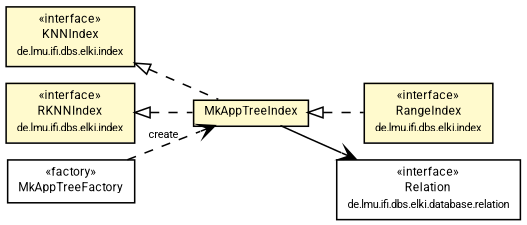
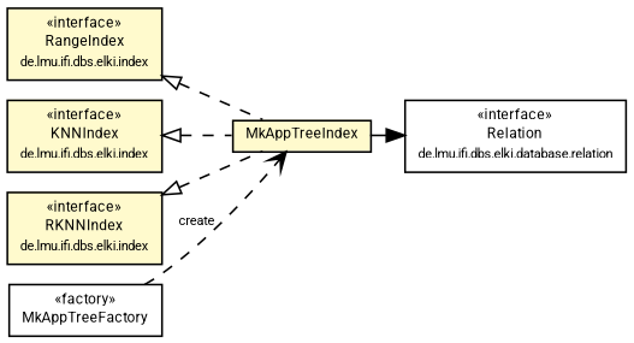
  digraph {
    nodesep=0.15
    rankdir=LR
    ranksep=0.25
    node [fontcolor=black fontname=Roboto fontsize=8 margin=0 shape=plaintext]
    edge [arrowtail=empty color=black dir=back fontname=Roboto fontsize=7 labelfontname=Roboto labelfontsize=7 style=dashed weight=9]
    n1 [height=0 label=<<table title="de.lmu.ifi.dbs.elki.index.RangeIndex" border="0" cellborder="1" cellspacing="0" cellpadding="2" bgcolor="LemonChiffon" href="../../../../../RangeIndex.html" target="_parent"> 		<tr><td><table border="0" cellspacing="0" cellpadding="1"> 		<tr><td align="center" balign="center"> &#171;interface&#187; </td></tr> 		<tr><td align="center" balign="center"> <font face="Roboto">RangeIndex</font> </td></tr> 		<tr><td align="center" balign="center"> <font face="Roboto" point-size="7.0">de.lmu.ifi.dbs.elki.index</font> </td></tr> 		</table></td></tr> 		</table>> width=0]
    n2 [height=0 label=<<table title="de.lmu.ifi.dbs.elki.index.tree.metrical.mtreevariants.mktrees.mkapp.MkAppTreeIndex" border="0" cellborder="1" cellspacing="0" cellpadding="2" bgcolor="lemonChiffon" href="MkAppTreeIndex.html" target="_parent"> 		<tr><td><table border="0" cellspacing="0" cellpadding="1"> 		<tr><td align="center" balign="center"> <font face="Roboto">MkAppTreeIndex</font> </td></tr> 		</table></td></tr> 		</table>> width=0]
    n3 [height=0 label=<<table title="de.lmu.ifi.dbs.elki.database.relation.Relation" border="0" cellborder="1" cellspacing="0" cellpadding="2" href="../../../../../../database/relation/Relation.html" target="_parent"> 		<tr><td><table border="0" cellspacing="0" cellpadding="1"> 		<tr><td align="center" balign="center"> &#171;interface&#187; </td></tr> 		<tr><td align="center" balign="center"> <font face="Roboto">Relation</font> </td></tr> 		<tr><td align="center" balign="center"> <font face="Roboto" point-size="7.0">de.lmu.ifi.dbs.elki.database.relation</font> </td></tr> 		</table></td></tr> 		</table>> width=0]
    n4 [height=0 label=<<table title="de.lmu.ifi.dbs.elki.index.KNNIndex" border="0" cellborder="1" cellspacing="0" cellpadding="2" bgcolor="LemonChiffon" href="../../../../../KNNIndex.html" target="_parent"> 		<tr><td><table border="0" cellspacing="0" cellpadding="1"> 		<tr><td align="center" balign="center"> &#171;interface&#187; </td></tr> 		<tr><td align="center" balign="center"> <font face="Roboto">KNNIndex</font> </td></tr> 		<tr><td align="center" balign="center"> <font face="Roboto" point-size="7.0">de.lmu.ifi.dbs.elki.index</font> </td></tr> 		</table></td></tr> 		</table>> width=0]
    n5 [height=0 label=<<table title="de.lmu.ifi.dbs.elki.index.RKNNIndex" border="0" cellborder="1" cellspacing="0" cellpadding="2" bgcolor="LemonChiffon" href="../../../../../RKNNIndex.html" target="_parent"> 		<tr><td><table border="0" cellspacing="0" cellpadding="1"> 		<tr><td align="center" balign="center"> &#171;interface&#187; </td></tr> 		<tr><td align="center" balign="center"> <font face="Roboto">RKNNIndex</font> </td></tr> 		<tr><td align="center" balign="center"> <font face="Roboto" point-size="7.0">de.lmu.ifi.dbs.elki.index</font> </td></tr> 		</table></td></tr> 		</table>> width=0]
    n6 [height=0 label=<<table title="de.lmu.ifi.dbs.elki.index.tree.metrical.mtreevariants.mktrees.mkapp.MkAppTreeFactory" border="0" cellborder="1" cellspacing="0" cellpadding="2" href="MkAppTreeFactory.html" target="_parent"> 		<tr><td><table border="0" cellspacing="0" cellpadding="1"> 		<tr><td align="center" balign="center"> &#171;factory&#187; </td></tr> 		<tr><td align="center" balign="center"> <font face="Roboto">MkAppTreeFactory</font> </td></tr> 		</table></td></tr> 		</table>> width=0]
-   n2 -> n1
-   n2 -> n3 [arrowhead=open weight=1 arrowtail="" dir="" style=""]
+   n1 -> n2
+   n2 -> n3 [arrowhead=normal weight=1 arrowtail="" dir="" style=""]
    n4 -> n2
    n5 -> n2
    n6 -> n2 [arrowhead=open label=create weight=1 arrowtail="" dir=""]
  }
